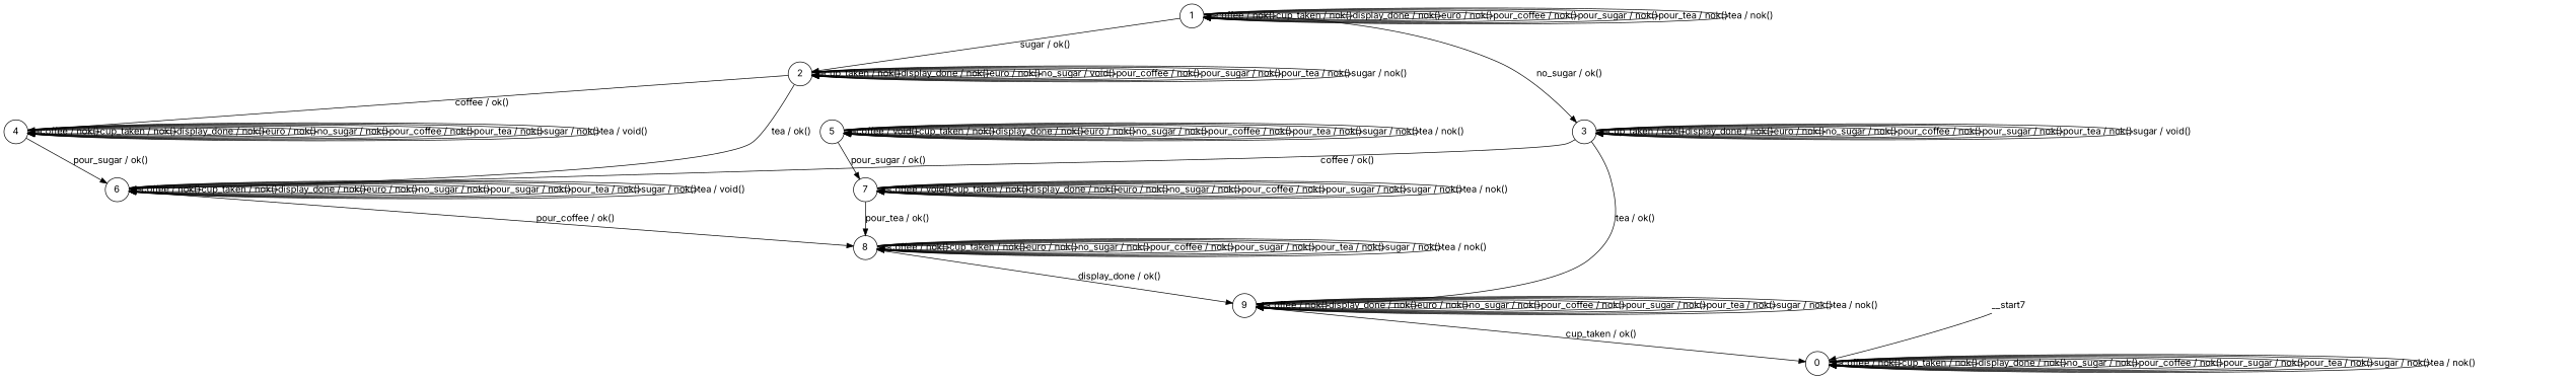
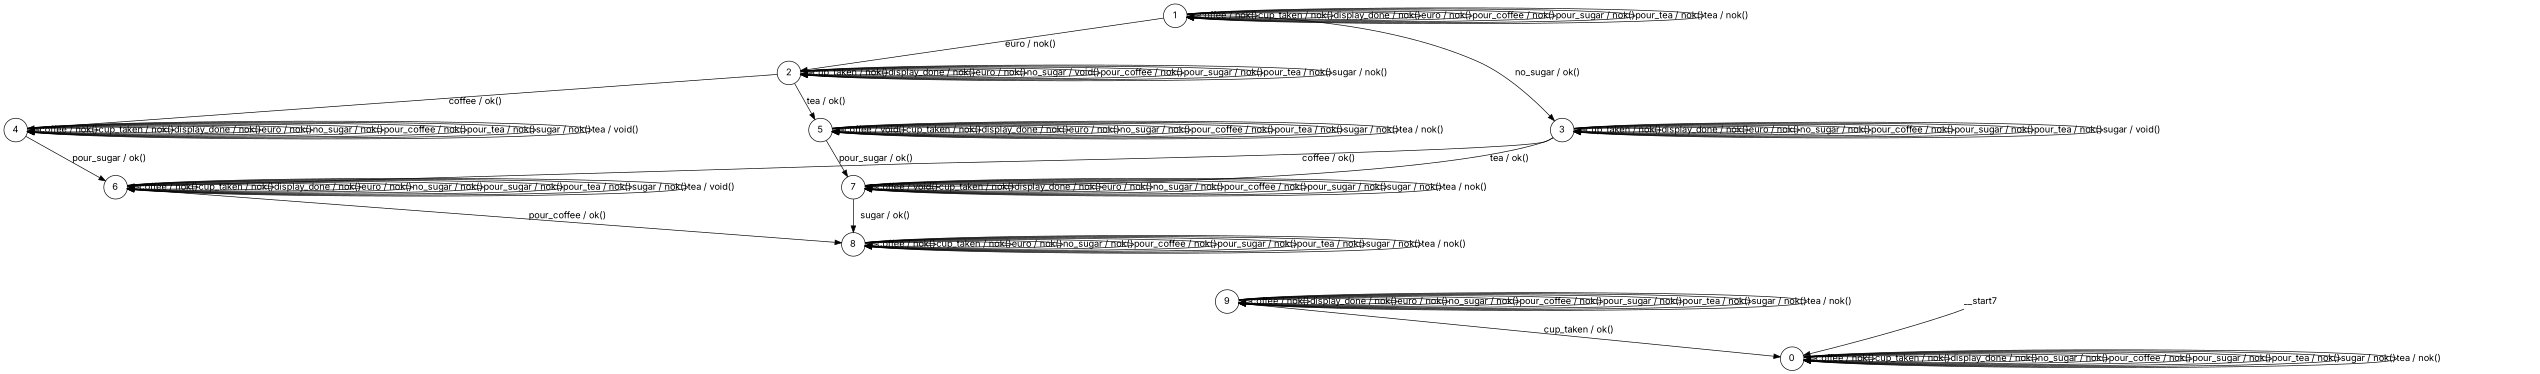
  digraph {
    fontname=Inter
    node [fontname=Inter shape=circle]
    edge [fontname=Inter]
    n1 [label=0]
    n2 [label=1]
    n3 [label=2]
    n4 [label=3]
    n5 [label=4]
    n6 [label=5]
    n7 [label=6]
    n8 [label=7]
    n9 [label=8]
    n10 [label=9]
    n11 [height=0 label=__start7 shape=none width=0]
    n1 -> n1 [label="coffee / nok()"]
    n1 -> n1 [label="cup_taken / nok()"]
    n1 -> n1 [label="display_done / nok()"]
    n1 -> n1 [label="no_sugar / nok()"]
    n1 -> n1 [label="pour_coffee / nok()"]
    n1 -> n1 [label="pour_sugar / nok()"]
    n1 -> n1 [label="pour_tea / nok()"]
    n1 -> n1 [label="sugar / nok()"]
    n1 -> n1 [label="tea / nok()"]
    n2 -> n2 [label="coffee / nok()"]
    n2 -> n2 [label="cup_taken / nok()"]
    n2 -> n2 [label="display_done / nok()"]
    n2 -> n2 [label="euro / nok()"]
    n2 -> n2 [label="pour_coffee / nok()"]
    n2 -> n2 [label="pour_sugar / nok()"]
    n2 -> n2 [label="pour_tea / nok()"]
    n2 -> n2 [label="tea / nok()"]
-   n2 -> n3 [label="sugar / ok()"]
+   n2 -> n3 [label="euro / nok()"]
    n2 -> n4 [label="no_sugar / ok()"]
    n3 -> n3 [label="cup_taken / nok()"]
    n3 -> n3 [label="display_done / nok()"]
    n3 -> n3 [label="euro / nok()"]
    n3 -> n3 [label="no_sugar / void()"]
    n3 -> n3 [label="pour_coffee / nok()"]
    n3 -> n3 [label="pour_sugar / nok()"]
    n3 -> n3 [label="pour_tea / nok()"]
    n3 -> n3 [label="sugar / nok()"]
    n3 -> n5 [label="coffee / ok()"]
-   n3 -> n7 [label="tea / ok()"]
+   n3 -> n6 [label="tea / ok()"]
    n4 -> n4 [label="cup_taken / nok()"]
    n4 -> n4 [label="display_done / nok()"]
    n4 -> n4 [label="euro / nok()"]
    n4 -> n4 [label="no_sugar / nok()"]
    n4 -> n4 [label="pour_coffee / nok()"]
    n4 -> n4 [label="pour_sugar / nok()"]
    n4 -> n4 [label="pour_tea / nok()"]
    n4 -> n4 [label="sugar / void()"]
    n4 -> n7 [label="coffee / ok()"]
-   n4 -> n10 [label="tea / ok()"]
+   n4 -> n8 [label="tea / ok()"]
    n5 -> n5 [label="coffee / nok()"]
    n5 -> n5 [label="cup_taken / nok()"]
    n5 -> n5 [label="display_done / nok()"]
    n5 -> n5 [label="euro / nok()"]
    n5 -> n5 [label="no_sugar / nok()"]
    n5 -> n5 [label="pour_coffee / nok()"]
    n5 -> n5 [label="pour_tea / nok()"]
    n5 -> n5 [label="sugar / nok()"]
    n5 -> n5 [label="tea / void()"]
    n5 -> n7 [label="pour_sugar / ok()"]
    n6 -> n6 [label="coffee / void()"]
    n6 -> n6 [label="cup_taken / nok()"]
    n6 -> n6 [label="display_done / nok()"]
    n6 -> n6 [label="euro / nok()"]
    n6 -> n6 [label="no_sugar / nok()"]
    n6 -> n6 [label="pour_coffee / nok()"]
    n6 -> n6 [label="pour_tea / nok()"]
    n6 -> n6 [label="sugar / nok()"]
    n6 -> n6 [label="tea / nok()"]
    n6 -> n8 [label="pour_sugar / ok()"]
    n7 -> n7 [label="coffee / nok()"]
    n7 -> n7 [label="cup_taken / nok()"]
    n7 -> n7 [label="display_done / nok()"]
    n7 -> n7 [label="euro / nok()"]
    n7 -> n7 [label="no_sugar / nok()"]
    n7 -> n7 [label="pour_sugar / nok()"]
    n7 -> n7 [label="pour_tea / nok()"]
    n7 -> n7 [label="sugar / nok()"]
    n7 -> n7 [label="tea / void()"]
    n7 -> n9 [label="pour_coffee / ok()"]
    n8 -> n8 [label="coffee / void()"]
    n8 -> n8 [label="cup_taken / nok()"]
    n8 -> n8 [label="display_done / nok()"]
    n8 -> n8 [label="euro / nok()"]
    n8 -> n8 [label="no_sugar / nok()"]
    n8 -> n8 [label="pour_coffee / nok()"]
    n8 -> n8 [label="pour_sugar / nok()"]
    n8 -> n8 [label="sugar / nok()"]
    n8 -> n8 [label="tea / nok()"]
-   n8 -> n9 [label="pour_tea / ok()"]
+   n8 -> n9 [label="sugar / ok()"]
    n9 -> n9 [label="coffee / nok()"]
    n9 -> n9 [label="cup_taken / nok()"]
    n9 -> n9 [label="euro / nok()"]
    n9 -> n9 [label="no_sugar / nok()"]
    n9 -> n9 [label="pour_coffee / nok()"]
    n9 -> n9 [label="pour_sugar / nok()"]
    n9 -> n9 [label="pour_tea / nok()"]
    n9 -> n9 [label="sugar / nok()"]
    n9 -> n9 [label="tea / nok()"]
-   n9 -> n10 [label="display_done / ok()"]
    n10 -> n1 [label="cup_taken / ok()"]
    n10 -> n10 [label="coffee / nok()"]
    n10 -> n10 [label="display_done / nok()"]
    n10 -> n10 [label="euro / nok()"]
    n10 -> n10 [label="no_sugar / nok()"]
    n10 -> n10 [label="pour_coffee / nok()"]
    n10 -> n10 [label="pour_sugar / nok()"]
    n10 -> n10 [label="pour_tea / nok()"]
    n10 -> n10 [label="sugar / nok()"]
    n10 -> n10 [label="tea / nok()"]
    n11 -> n1
  }
